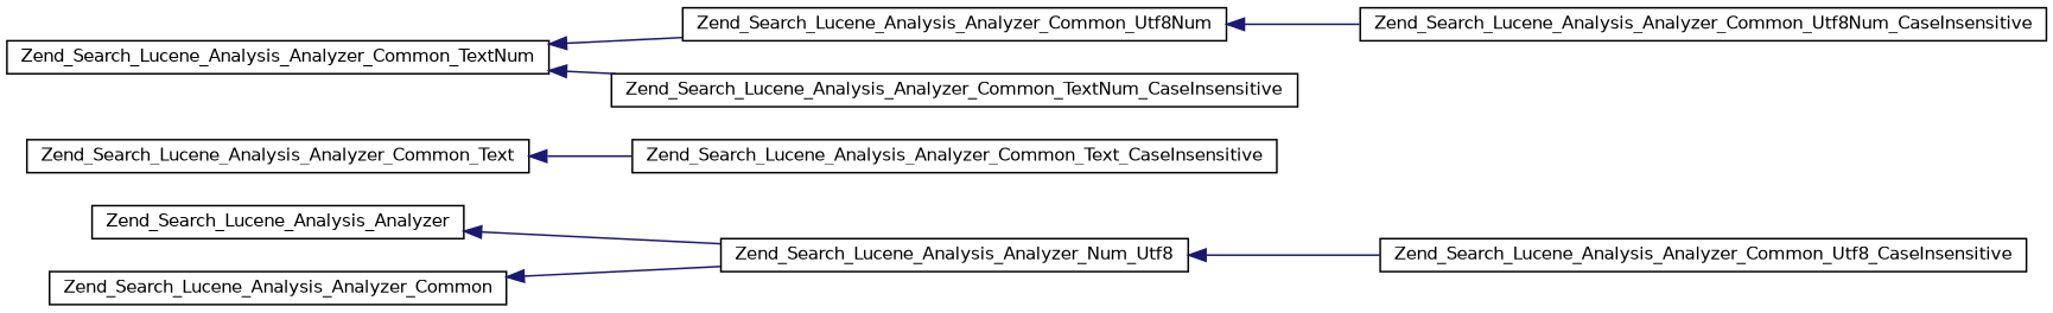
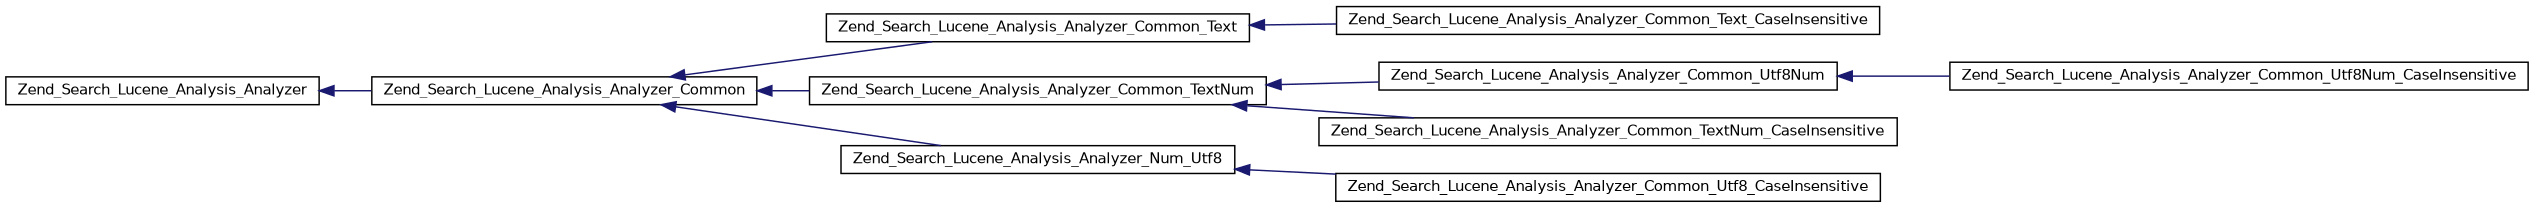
  digraph {
    rankdir=LR
    node [color=black fillcolor=white fontname=Helvetica fontsize=10 shape=record style=filled]
    edge [color=midnightblue dir=back fontname=Helvetica fontsize=10 labelfontname=Helvetica labelfontsize=10 style=solid]
    n1 [height=0.2 label=Zend_Search_Lucene_Analysis_Analyzer width=0.4]
    n2 [height=0.2 label=Zend_Search_Lucene_Analysis_Analyzer_Common width=0.4]
    n3 [height=0.2 label=Zend_Search_Lucene_Analysis_Analyzer_Common_Text width=0.4]
    n4 [height=0.2 label=Zend_Search_Lucene_Analysis_Analyzer_Common_TextNum width=0.4]
    n5 [height=0.2 label=Zend_Search_Lucene_Analysis_Analyzer_Num_Utf8 width=0.4]
    n6 [height=0.2 label=Zend_Search_Lucene_Analysis_Analyzer_Common_Text_CaseInsensitive width=0.4]
    n7 [height=0.2 label=Zend_Search_Lucene_Analysis_Analyzer_Common_Utf8Num width=0.4]
    n8 [height=0.2 label=Zend_Search_Lucene_Analysis_Analyzer_Common_TextNum_CaseInsensitive width=0.4]
    n9 [height=0.2 label=Zend_Search_Lucene_Analysis_Analyzer_Common_Utf8_CaseInsensitive width=0.4]
    n10 [height=0.2 label=Zend_Search_Lucene_Analysis_Analyzer_Common_Utf8Num_CaseInsensitive width=0.4]
-   n1 -> n5
+   n1 -> n2
+   n2 -> n3
+   n2 -> n4
    n2 -> n5
    n3 -> n6
    n4 -> n7
    n4 -> n8
    n5 -> n9
    n7 -> n10
  }
